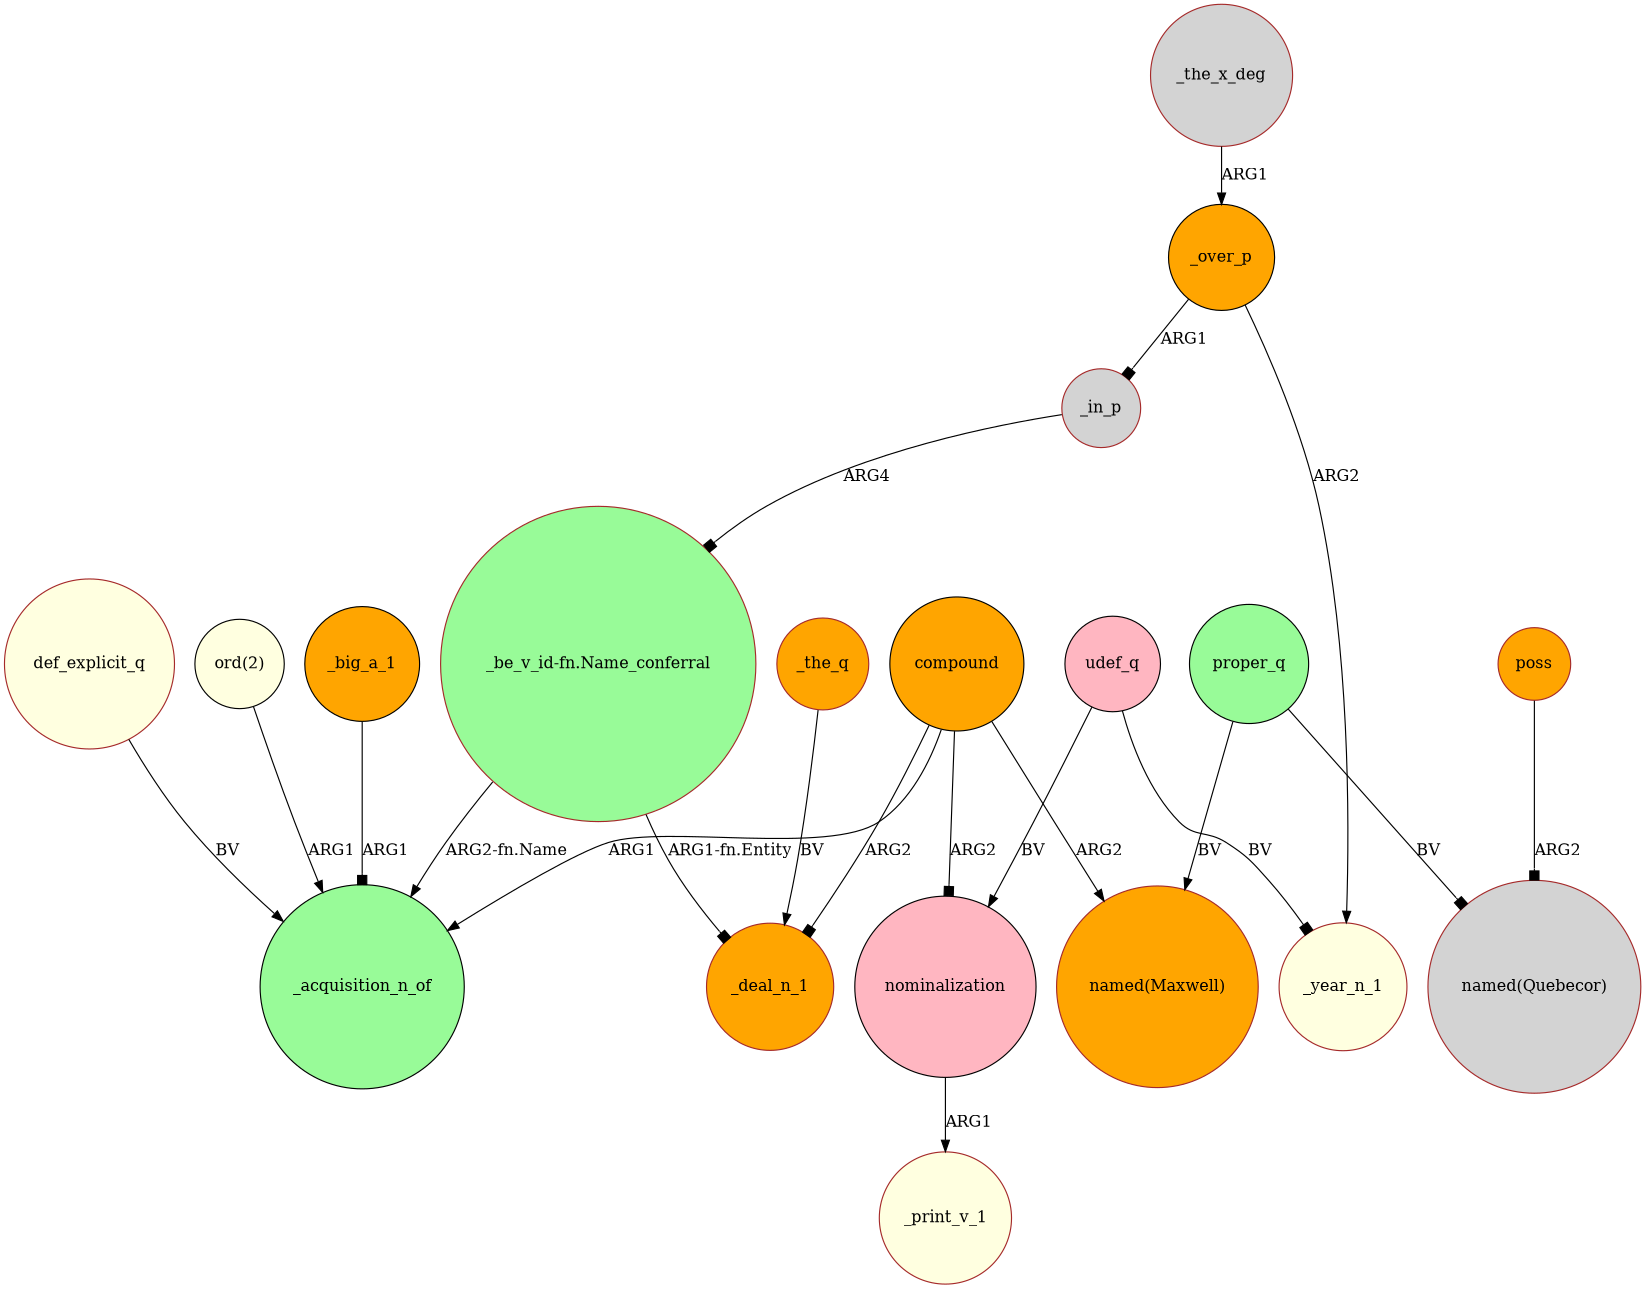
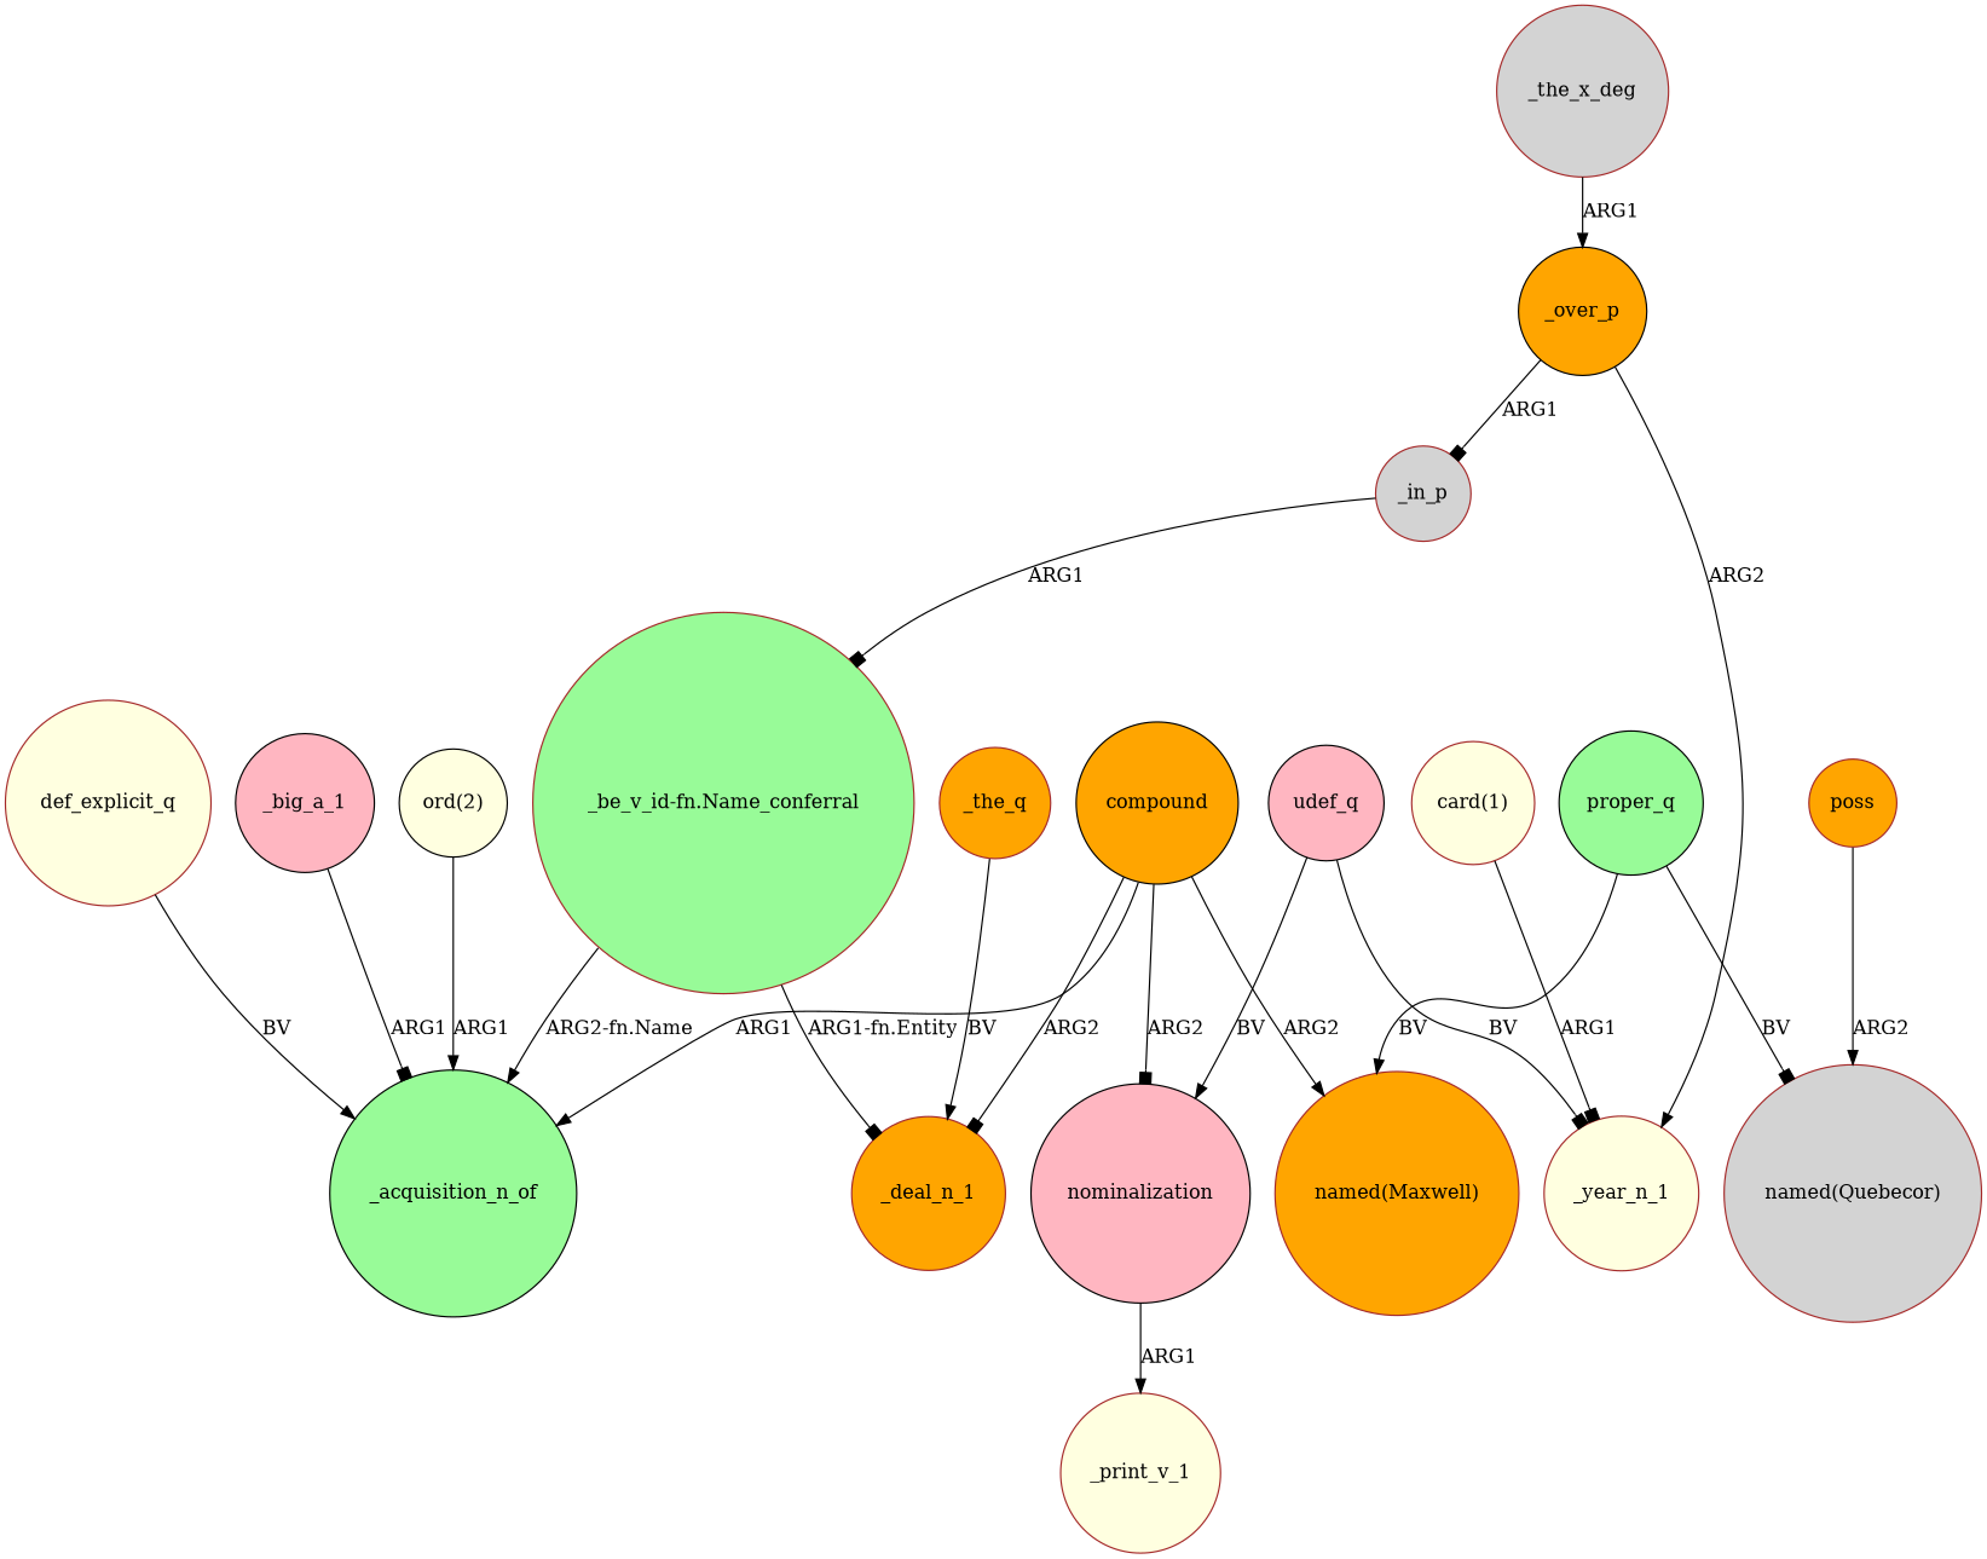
  digraph {
    node [color=brown fillcolor=orange shape=circle style=filled]
    edge [arrowhead=normal]
    "ord(2)" [color=black fillcolor=lightyellow]
    _acquisition_n_of [color=black fillcolor=palegreen]
    nominalization [color=black fillcolor=lightpink]
    _print_v_1 [fillcolor=lightyellow]
    _the_q
    _deal_n_1
    _over_p [color=black]
    _in_p [fillcolor=lightgrey]
    _year_n_1 [fillcolor=lightyellow]
    "_be_v_id-fn.Name_conferral" [fillcolor=palegreen]
+   "card(1)" [fillcolor=lightyellow]
    udef_q [color=black fillcolor=lightpink]
    def_explicit_q [fillcolor=lightyellow]
    compound [color=black]
    "named(Maxwell)"
    n16 [fillcolor=lightgrey label=_the_x_deg]
-   _big_a_1 [color=black]
+   _big_a_1 [color=black fillcolor=lightpink]
    "named(Quebecor)" [fillcolor=lightgrey]
    poss
    proper_q [color=black fillcolor=palegreen]
    "ord(2)" -> _acquisition_n_of [label=ARG1]
    nominalization -> _print_v_1 [label=ARG1]
    _the_q -> _deal_n_1 [label=BV]
    _over_p -> _in_p [arrowhead=box label=ARG1]
    _over_p -> _year_n_1 [label=ARG2]
-   _in_p -> "_be_v_id-fn.Name_conferral" [arrowhead=box label=ARG4]
+   _in_p -> "_be_v_id-fn.Name_conferral" [arrowhead=box label=ARG1]
    "_be_v_id-fn.Name_conferral" -> _acquisition_n_of [label="ARG2-fn.Name"]
    "_be_v_id-fn.Name_conferral" -> _deal_n_1 [arrowhead=box label="ARG1-fn.Entity"]
+   "card(1)" -> _year_n_1 [arrowhead=box label=ARG1]
    udef_q -> nominalization [label=BV]
    udef_q -> _year_n_1 [arrowhead=box label=BV]
    def_explicit_q -> _acquisition_n_of [label=BV]
    compound -> _acquisition_n_of [label=ARG1]
    compound -> nominalization [arrowhead=box label=ARG2]
    compound -> _deal_n_1 [arrowhead=box label=ARG2]
    compound -> "named(Maxwell)" [label=ARG2]
    n16 -> _over_p [label=ARG1]
    _big_a_1 -> _acquisition_n_of [arrowhead=box label=ARG1]
-   poss -> "named(Quebecor)" [arrowhead=box label=ARG2]
+   poss -> "named(Quebecor)" [label=ARG2]
    proper_q -> "named(Maxwell)" [label=BV]
    proper_q -> "named(Quebecor)" [arrowhead=box label=BV]
  }
